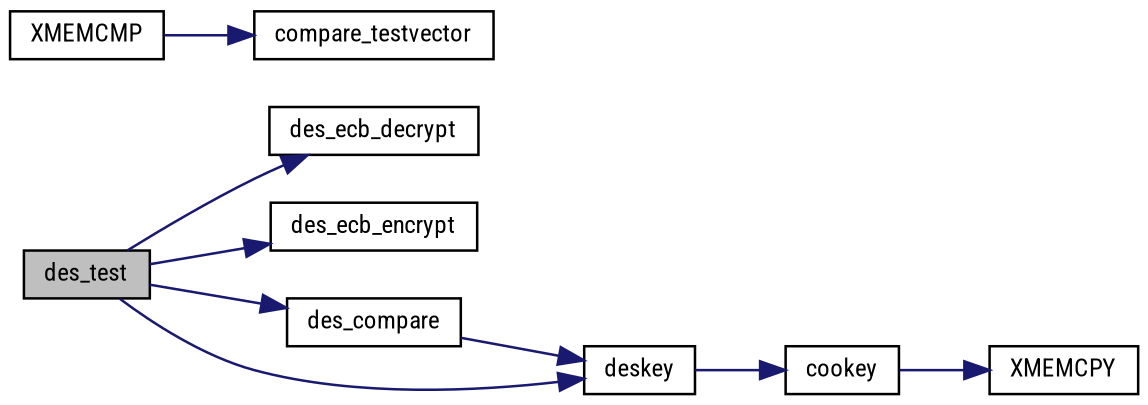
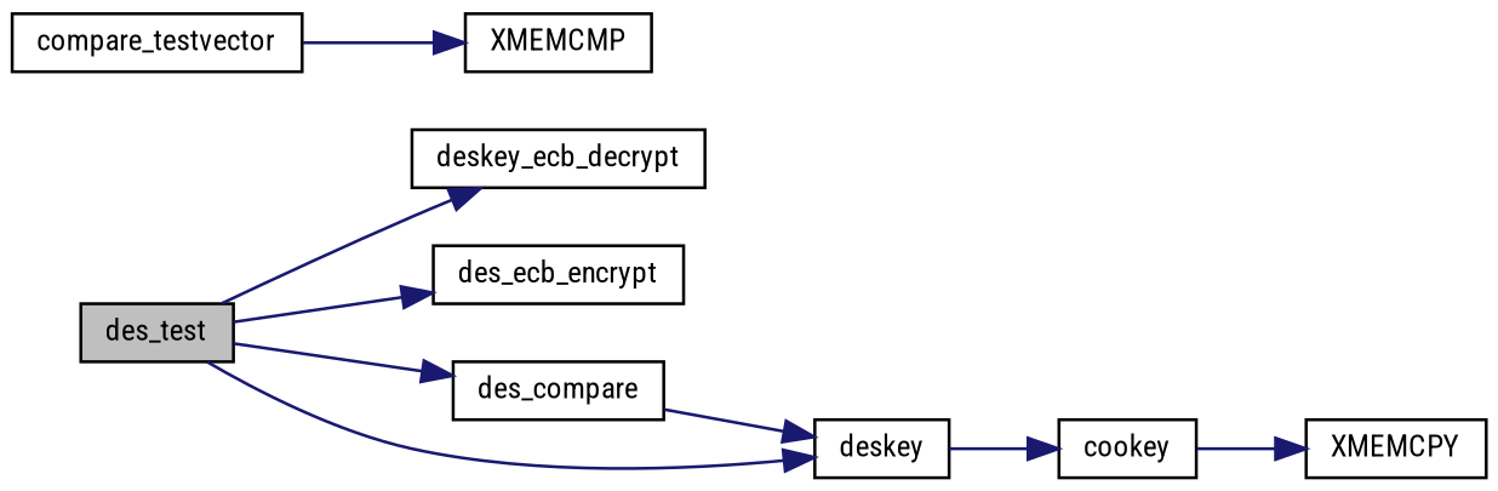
  digraph {
    fontname="Roboto Condensed"
    rankdir=LR
    node [color=black fillcolor=white fontname="Roboto Condensed" fontsize=10 shape=record style=filled]
    edge [color=midnightblue fontname="Roboto Condensed" fontsize=10 labelfontname=Helvetica labelfontsize=10 style=solid]
    n1 [fillcolor=grey75 fontcolor=black height=0.2 label=des_test width=0.4]
-   n2 [height=0.2 label=des_ecb_decrypt width=0.4]
+   n2 [height=0.2 label=deskey_ecb_decrypt width=0.4]
    n3 [height=0.2 label=des_ecb_encrypt width=0.4]
    n4 [height=0.2 label=des_compare width=0.4]
    n5 [height=0.2 label=deskey width=0.4]
    n6 [height=0.2 label=compare_testvector width=0.4]
    n7 [height=0.2 label=XMEMCMP width=0.4]
    n8 [height=0.2 label=cookey width=0.4]
    n9 [height=0.2 label=XMEMCPY width=0.4]
    n1 -> n2
    n1 -> n3
    n1 -> n4
    n1 -> n5
    n4 -> n5
    n5 -> n8
-   n7 -> n6
+   n6 -> n7
    n8 -> n9
  }
